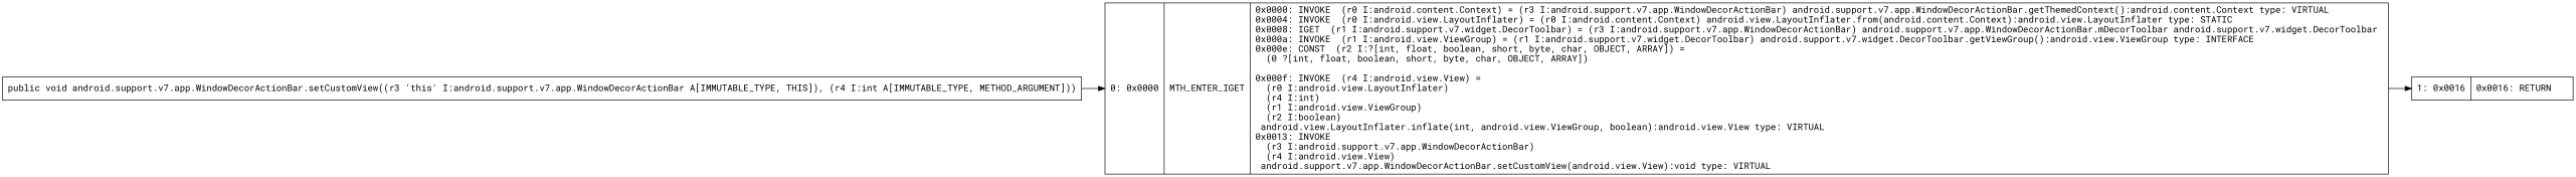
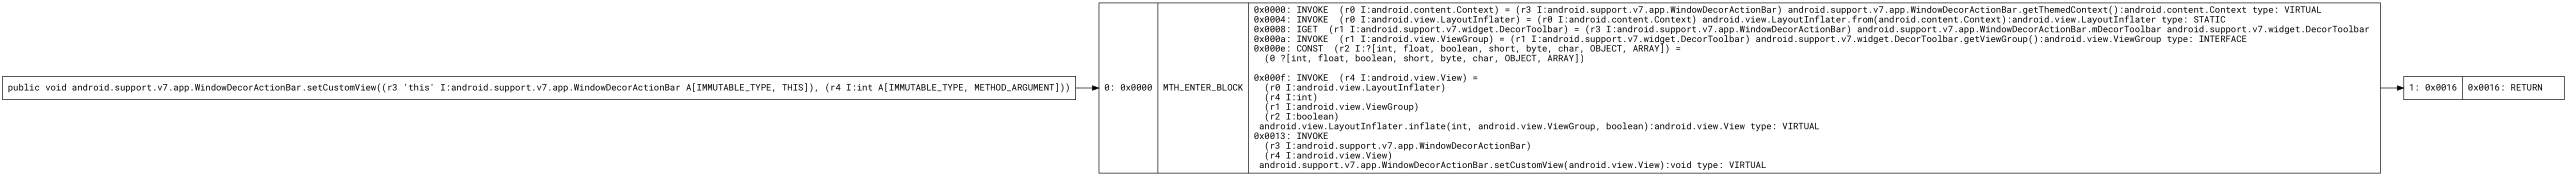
  digraph {
    rankdir=LR
    fontname="Roboto Mono"
    node [shape=record fontname="Roboto Mono"]
    edge [fontname="Roboto Mono"]
-   n1 [label="{0\:\ 0x0000|MTH_ENTER_IGET\l|0x0000: INVOKE  (r0 I:android.content.Context) = (r3 I:android.support.v7.app.WindowDecorActionBar) android.support.v7.app.WindowDecorActionBar.getThemedContext():android.content.Context type: VIRTUAL \l0x0004: INVOKE  (r0 I:android.view.LayoutInflater) = (r0 I:android.content.Context) android.view.LayoutInflater.from(android.content.Context):android.view.LayoutInflater type: STATIC \l0x0008: IGET  (r1 I:android.support.v7.widget.DecorToolbar) = (r3 I:android.support.v7.app.WindowDecorActionBar) android.support.v7.app.WindowDecorActionBar.mDecorToolbar android.support.v7.widget.DecorToolbar \l0x000a: INVOKE  (r1 I:android.view.ViewGroup) = (r1 I:android.support.v7.widget.DecorToolbar) android.support.v7.widget.DecorToolbar.getViewGroup():android.view.ViewGroup type: INTERFACE \l0x000e: CONST  (r2 I:?[int, float, boolean, short, byte, char, OBJECT, ARRAY]) = \l  (0 ?[int, float, boolean, short, byte, char, OBJECT, ARRAY])\l \l0x000f: INVOKE  (r4 I:android.view.View) = \l  (r0 I:android.view.LayoutInflater)\l  (r4 I:int)\l  (r1 I:android.view.ViewGroup)\l  (r2 I:boolean)\l android.view.LayoutInflater.inflate(int, android.view.ViewGroup, boolean):android.view.View type: VIRTUAL \l0x0013: INVOKE  \l  (r3 I:android.support.v7.app.WindowDecorActionBar)\l  (r4 I:android.view.View)\l android.support.v7.app.WindowDecorActionBar.setCustomView(android.view.View):void type: VIRTUAL \l}"]
+   n1 [label="{0\:\ 0x0000|MTH_ENTER_BLOCK\l|0x0000: INVOKE  (r0 I:android.content.Context) = (r3 I:android.support.v7.app.WindowDecorActionBar) android.support.v7.app.WindowDecorActionBar.getThemedContext():android.content.Context type: VIRTUAL \l0x0004: INVOKE  (r0 I:android.view.LayoutInflater) = (r0 I:android.content.Context) android.view.LayoutInflater.from(android.content.Context):android.view.LayoutInflater type: STATIC \l0x0008: IGET  (r1 I:android.support.v7.widget.DecorToolbar) = (r3 I:android.support.v7.app.WindowDecorActionBar) android.support.v7.app.WindowDecorActionBar.mDecorToolbar android.support.v7.widget.DecorToolbar \l0x000a: INVOKE  (r1 I:android.view.ViewGroup) = (r1 I:android.support.v7.widget.DecorToolbar) android.support.v7.widget.DecorToolbar.getViewGroup():android.view.ViewGroup type: INTERFACE \l0x000e: CONST  (r2 I:?[int, float, boolean, short, byte, char, OBJECT, ARRAY]) = \l  (0 ?[int, float, boolean, short, byte, char, OBJECT, ARRAY])\l \l0x000f: INVOKE  (r4 I:android.view.View) = \l  (r0 I:android.view.LayoutInflater)\l  (r4 I:int)\l  (r1 I:android.view.ViewGroup)\l  (r2 I:boolean)\l android.view.LayoutInflater.inflate(int, android.view.ViewGroup, boolean):android.view.View type: VIRTUAL \l0x0013: INVOKE  \l  (r3 I:android.support.v7.app.WindowDecorActionBar)\l  (r4 I:android.view.View)\l android.support.v7.app.WindowDecorActionBar.setCustomView(android.view.View):void type: VIRTUAL \l}"]
    n2 [label="{1\:\ 0x0016|0x0016: RETURN   \l}"]
    n3 [label="{public void android.support.v7.app.WindowDecorActionBar.setCustomView((r3 'this' I:android.support.v7.app.WindowDecorActionBar A[IMMUTABLE_TYPE, THIS]), (r4 I:int A[IMMUTABLE_TYPE, METHOD_ARGUMENT])) }"]
    n1 -> n2
    n3 -> n1
  }
